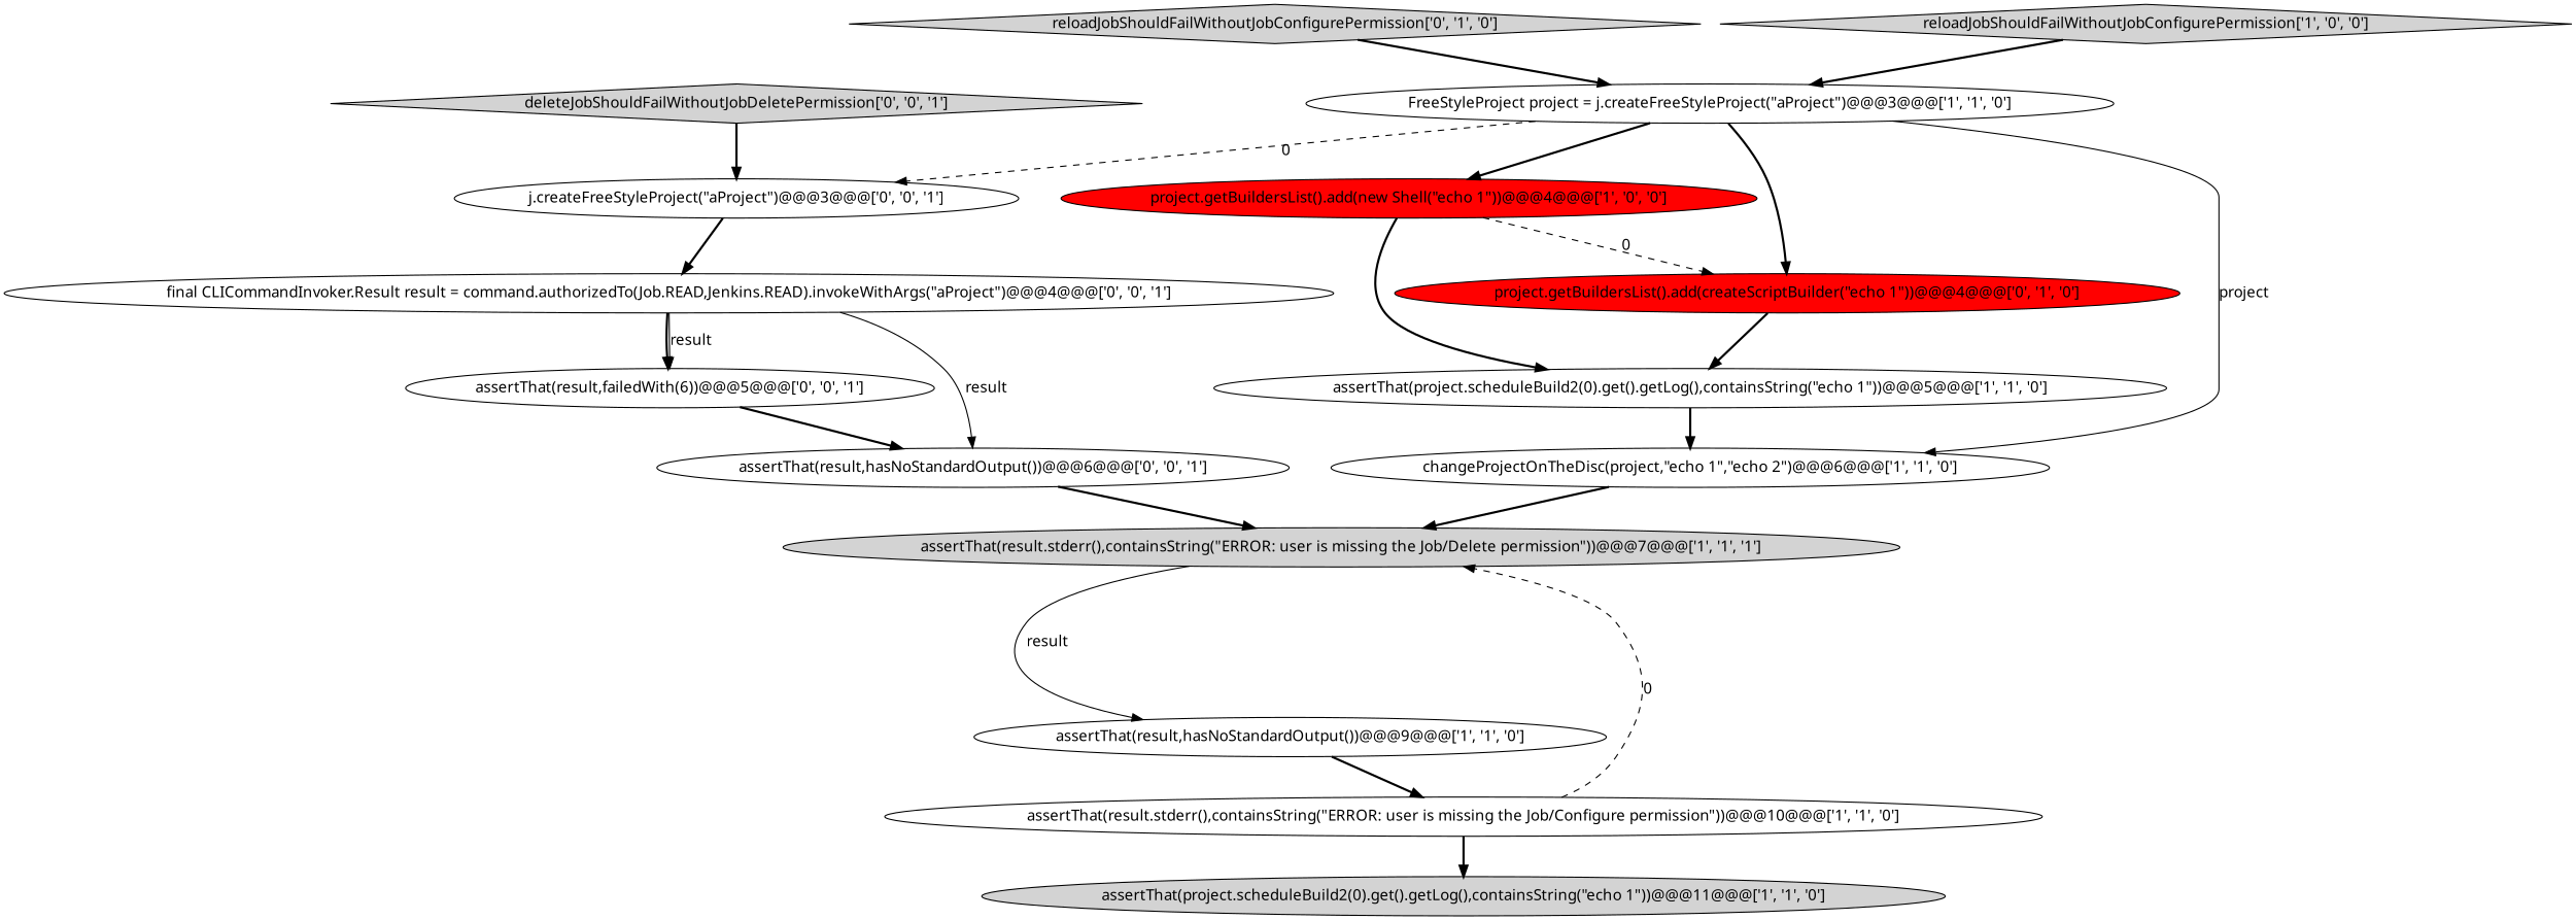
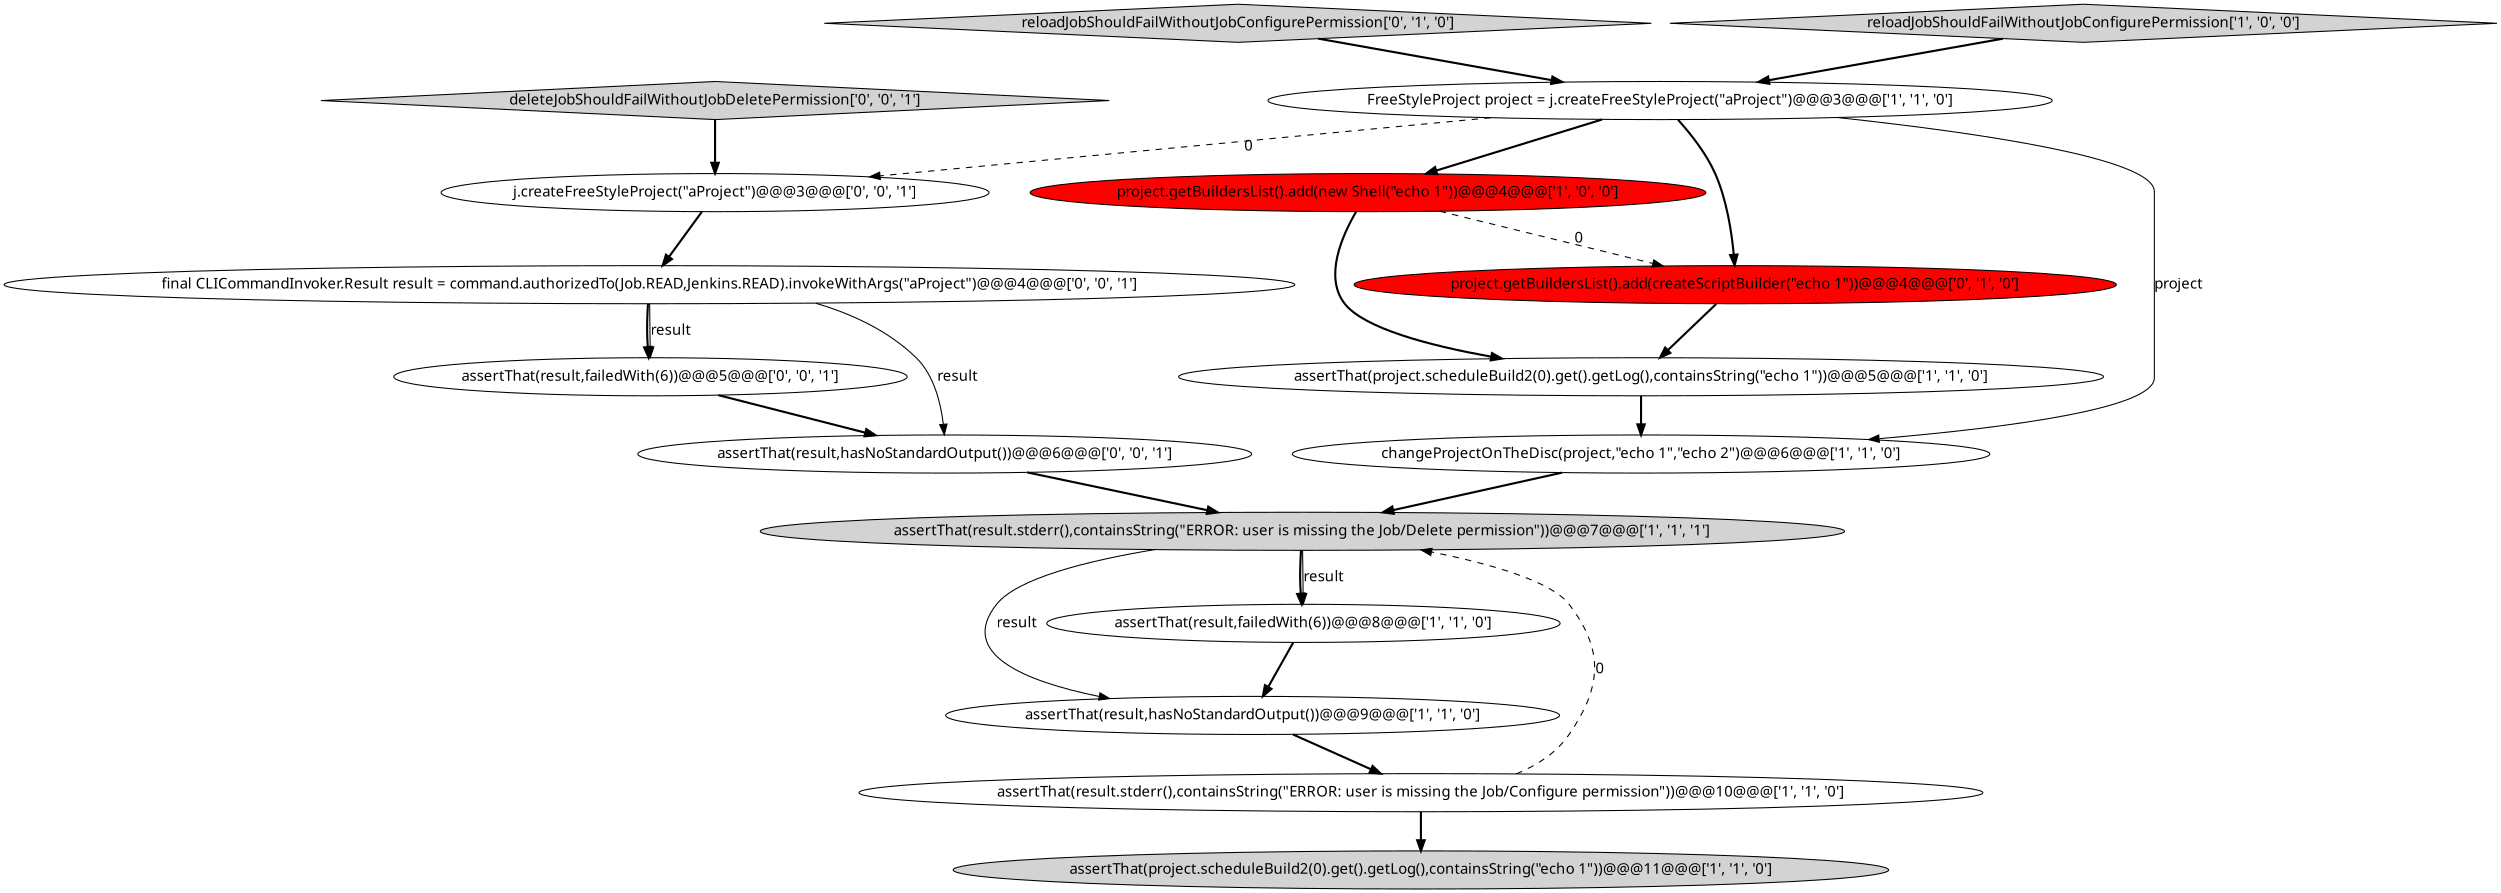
  digraph {
    fontname="Noto Sans"
    node [fillcolor=white shape=ellipse style=filled fontname="Noto Sans"]
    edge [style=bold fontname="Noto Sans"]
    n1 [label="assertThat(result,failedWith(6))@@@5@@@['0', '0', '1']"]
    n2 [label="assertThat(result,hasNoStandardOutput())@@@6@@@['0', '0', '1']"]
    n3 [fillcolor=lightgray label="assertThat(result.stderr(),containsString(\"ERROR: user is missing the Job/Delete permission\"))@@@7@@@['1', '1', '1']"]
    n4 [label="assertThat(result,hasNoStandardOutput())@@@9@@@['1', '1', '0']"]
+   n5 [label="assertThat(result,failedWith(6))@@@8@@@['1', '1', '0']"]
    n6 [fillcolor=lightgray label="reloadJobShouldFailWithoutJobConfigurePermission['0', '1', '0']" shape=diamond]
    n7 [label="FreeStyleProject project = j.createFreeStyleProject(\"aProject\")@@@3@@@['1', '1', '0']"]
    n8 [label="j.createFreeStyleProject(\"aProject\")@@@3@@@['0', '0', '1']"]
    n9 [label="final CLICommandInvoker.Result result = command.authorizedTo(Job.READ,Jenkins.READ).invokeWithArgs(\"aProject\")@@@4@@@['0', '0', '1']"]
    n10 [fillcolor=lightgray label="assertThat(project.scheduleBuild2(0).get().getLog(),containsString(\"echo 1\"))@@@11@@@['1', '1', '0']"]
    n11 [fillcolor=lightgray label="reloadJobShouldFailWithoutJobConfigurePermission['1', '0', '0']" shape=diamond]
    n12 [fillcolor=red label="project.getBuildersList().add(new Shell(\"echo 1\"))@@@4@@@['1', '0', '0']"]
    n13 [label="assertThat(project.scheduleBuild2(0).get().getLog(),containsString(\"echo 1\"))@@@5@@@['1', '1', '0']"]
    n14 [fillcolor=red label="project.getBuildersList().add(createScriptBuilder(\"echo 1\"))@@@4@@@['0', '1', '0']"]
    n15 [label="assertThat(result.stderr(),containsString(\"ERROR: user is missing the Job/Configure permission\"))@@@10@@@['1', '1', '0']"]
    n16 [label="changeProjectOnTheDisc(project,\"echo 1\",\"echo 2\")@@@6@@@['1', '1', '0']"]
    n17 [fillcolor=lightgray label="deleteJobShouldFailWithoutJobDeletePermission['0', '0', '1']" shape=diamond]
    n1 -> n2
    n2 -> n3
    n3 -> n4 [label=result style=solid]
+   n3 -> n5
+   n3 -> n5 [label=result style=solid]
    n4 -> n15
+   n5 -> n4
    n6 -> n7
    n7 -> n8 [label=0 style=dashed]
    n7 -> n12
    n7 -> n14
    n7 -> n16 [label=project style=solid]
    n8 -> n9
    n9 -> n1
    n9 -> n1 [label=result style=solid]
    n9 -> n2 [label=result style=solid]
    n11 -> n7
    n12 -> n13
    n12 -> n14 [label=0 style=dashed]
    n13 -> n16
    n14 -> n13
    n15 -> n3 [label=0 style=dashed]
    n15 -> n10
    n16 -> n3
    n17 -> n8
  }
